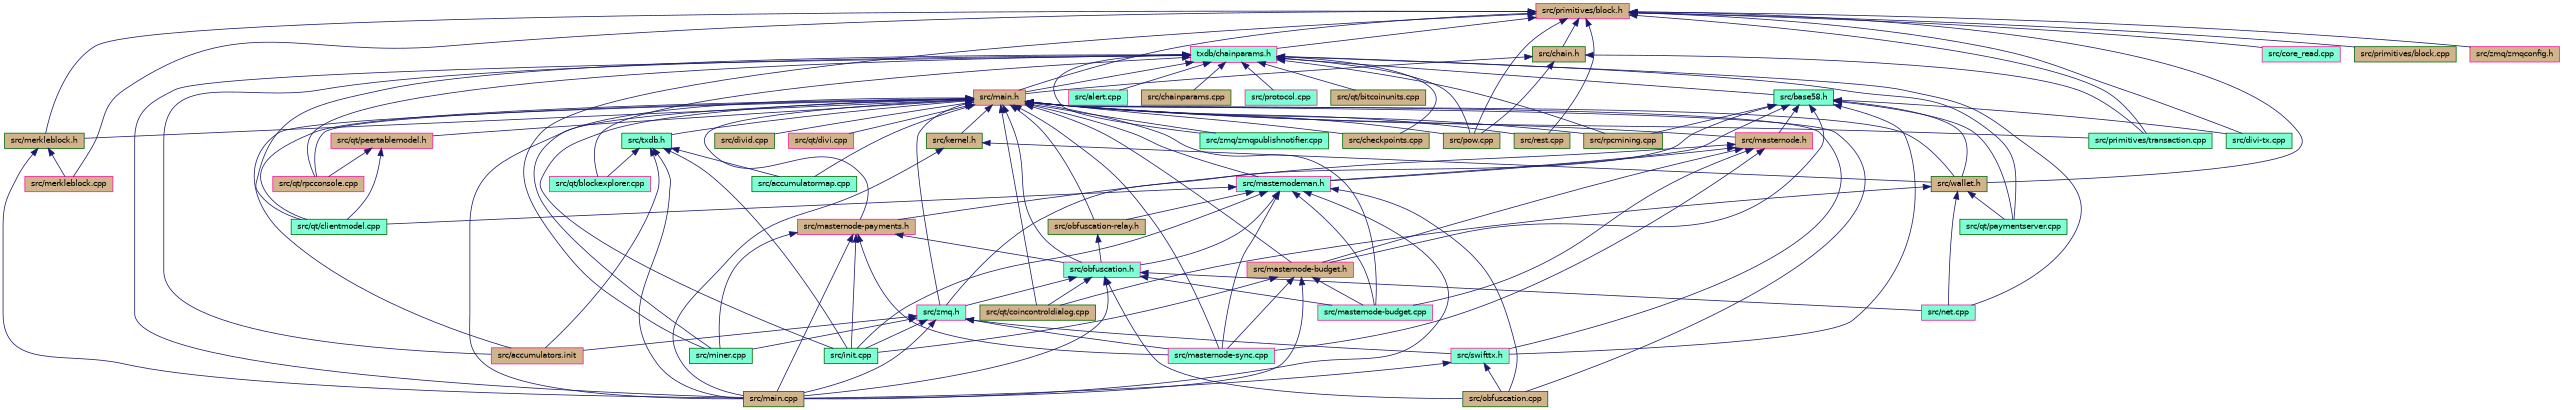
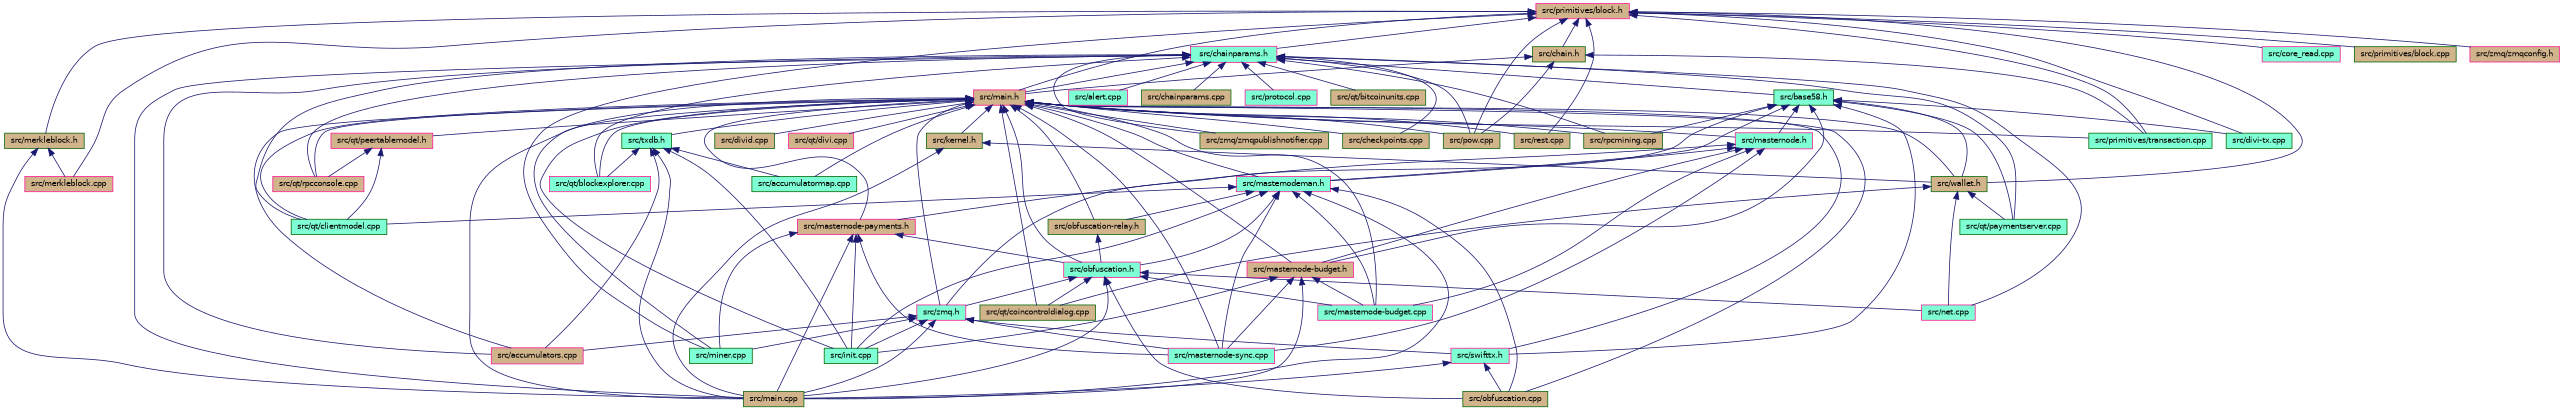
  digraph {
    node [color=darkgreen fillcolor=tan fontname=Helvetica fontsize=10 shape=record style=filled]
    edge [color=midnightblue dir=back fontname=Helvetica fontsize=10 labelfontname=Helvetica labelfontsize=10 style=solid]
    n1 [color=deeppink fontcolor=black height=0.2 label="src/primitives/block.h" width=0.4]
    n2 [height=0.2 label="src/chain.h" width=0.4]
    n3 [color=deeppink height=0.2 label="src/main.h" width=0.4]
    n4 [fillcolor=aquamarine height=0.2 label="src/miner.cpp" width=0.4]
    n5 [height=0.2 label="src/wallet.h" width=0.4]
    n6 [height=0.2 label="src/pow.cpp" width=0.4]
    n7 [fillcolor=aquamarine height=0.2 label="src/primitives/transaction.cpp" width=0.4]
    n8 [height=0.2 label="src/rest.cpp" width=0.4]
-   n9 [color=deeppink fillcolor=aquamarine height=0.2 label="txdb/chainparams.h" width=0.4]
+   n9 [color=deeppink fillcolor=aquamarine height=0.2 label="src/chainparams.h" width=0.4]
    n10 [fillcolor=aquamarine height=0.2 label="src/divi-tx.cpp" width=0.4]
    n11 [color=deeppink fillcolor=aquamarine height=0.2 label="src/core_read.cpp" width=0.4]
    n12 [height=0.2 label="src/merkleblock.h" width=0.4]
    n13 [color=deeppink height=0.2 label="src/merkleblock.cpp" width=0.4]
    n14 [height=0.2 label="src/primitives/block.cpp" width=0.4]
    n15 [color=deeppink height=0.2 label="src/zmq/zmqconfig.h" width=0.4]
    n16 [fillcolor=aquamarine height=0.2 label="src/accumulatormap.cpp" width=0.4]
    n17 [fillcolor=aquamarine height=0.2 label="src/txdb.h" width=0.4]
-   n18 [color=deeppink height=0.2 label="src/accumulators.init" width=0.4]
+   n18 [color=deeppink height=0.2 label="src/accumulators.cpp" width=0.4]
    n19 [fillcolor=aquamarine height=0.2 label="src/init.cpp" width=0.4]
    n20 [height=0.2 label="src/main.cpp" width=0.4]
    n21 [color=deeppink fillcolor=aquamarine height=0.2 label="src/qt/blockexplorer.cpp" width=0.4]
    n22 [color=deeppink fillcolor=aquamarine height=0.2 label="src/zmq.h" width=0.4]
    n23 [color=deeppink fillcolor=aquamarine height=0.2 label="src/swifttx.h" width=0.4]
    n24 [height=0.2 label="src/obfuscation.cpp" width=0.4]
    n25 [color=deeppink fillcolor=aquamarine height=0.2 label="src/masternode-sync.cpp" width=0.4]
    n26 [color=deeppink fillcolor=aquamarine height=0.2 label="src/obfuscation.h" width=0.4]
    n27 [color=deeppink fillcolor=aquamarine height=0.2 label="src/masternode-budget.cpp" width=0.4]
    n28 [height=0.2 label="src/qt/coincontroldialog.cpp" width=0.4]
    n29 [color=deeppink height=0.2 label="src/masternode-payments.h" width=0.4]
-   n30 [color=deeppink height=0.2 label="src/masternode.h" width=0.4]
+   n30 [color=deeppink fillcolor=aquamarine height=0.2 label="src/masternode.h" width=0.4]
    n31 [color=deeppink fillcolor=aquamarine height=0.2 label="src/masternodeman.h" width=0.4]
    n32 [height=0.2 label="src/obfuscation-relay.h" width=0.4]
    n33 [fillcolor=aquamarine height=0.2 label="src/qt/clientmodel.cpp" width=0.4]
    n34 [color=deeppink height=0.2 label="src/masternode-budget.h" width=0.4]
    n35 [height=0.2 label="src/kernel.h" width=0.4]
    n36 [height=0.2 label="src/checkpoints.cpp" width=0.4]
    n37 [height=0.2 label="src/divid.cpp" width=0.4]
    n38 [color=deeppink height=0.2 label="src/qt/peertablemodel.h" width=0.4]
    n39 [color=deeppink height=0.2 label="src/qt/rpcconsole.cpp" width=0.4]
    n40 [color=deeppink height=0.2 label="src/qt/divi.cpp" width=0.4]
    n41 [height=0.2 label="src/rpcmining.cpp" width=0.4]
-   n42 [fillcolor=aquamarine height=0.2 label="src/zmq/zmqpublishnotifier.cpp" width=0.4]
+   n42 [height=0.2 label="src/zmq/zmqpublishnotifier.cpp" width=0.4]
    n43 [color=deeppink fillcolor=aquamarine height=0.2 label="src/net.cpp" width=0.4]
    n44 [fillcolor=aquamarine height=0.2 label="src/qt/paymentserver.cpp" width=0.4]
    n45 [fillcolor=aquamarine height=0.2 label="src/base58.h" width=0.4]
    n46 [color=deeppink fillcolor=aquamarine height=0.2 label="src/alert.cpp" width=0.4]
    n47 [height=0.2 label="src/chainparams.cpp" width=0.4]
    n48 [color=deeppink fillcolor=aquamarine height=0.2 label="src/protocol.cpp" width=0.4]
    n49 [height=0.2 label="src/qt/bitcoinunits.cpp" width=0.4]
    n1 -> n2
    n1 -> n3
    n1 -> n4
    n1 -> n5
    n1 -> n6
    n1 -> n7
    n1 -> n8
    n1 -> n9
    n1 -> n10
    n1 -> n11
    n1 -> n12
    n1 -> n13
    n1 -> n14
    n1 -> n15
    n2 -> n3
    n2 -> n6
    n2 -> n7
    n3 -> n4
    n3 -> n5
    n3 -> n6
    n3 -> n7
    n3 -> n8
    n3 -> n16
    n3 -> n17
    n3 -> n18
    n3 -> n19
    n3 -> n20
-   n3 -> n12
+   n3 -> n21
    n3 -> n22
    n3 -> n23
    n3 -> n24
    n3 -> n25
    n3 -> n26
    n3 -> n27
    n3 -> n28
    n3 -> n29
    n3 -> n30
    n3 -> n31
    n3 -> n32
    n3 -> n33
    n3 -> n34
    n3 -> n35
    n3 -> n36
    n3 -> n37
    n3 -> n38
    n3 -> n39
    n3 -> n40
    n3 -> n41
    n3 -> n42
    n5 -> n28
    n5 -> n43
    n5 -> n44
    n9 -> n3
    n9 -> n6
    n9 -> n18
    n9 -> n20
    n9 -> n21
    n9 -> n33
    n9 -> n36
    n9 -> n39
    n9 -> n41
    n9 -> n42
    n9 -> n43
    n9 -> n44
    n9 -> n45
    n9 -> n46
    n9 -> n47
    n9 -> n48
    n9 -> n49
    n12 -> n13
    n12 -> n20
    n17 -> n16
    n17 -> n18
    n17 -> n19
    n17 -> n20
    n17 -> n21
    n22 -> n4
    n22 -> n18
    n22 -> n19
    n22 -> n20
    n22 -> n23
    n22 -> n25
    n23 -> n20
    n23 -> n24
    n26 -> n20
    n26 -> n22
    n26 -> n24
    n26 -> n27
    n26 -> n28
    n26 -> n43
    n29 -> n4
    n29 -> n19
    n29 -> n20
    n29 -> n25
    n29 -> n26
    n30 -> n25
    n30 -> n27
    n30 -> n29
    n30 -> n31
    n30 -> n34
    n31 -> n19
    n31 -> n20
    n31 -> n24
    n31 -> n25
    n31 -> n26
    n31 -> n27
    n31 -> n32
    n31 -> n33
    n32 -> n26
    n34 -> n19
    n34 -> n20
    n34 -> n25
    n34 -> n27
    n35 -> n5
    n35 -> n20
    n38 -> n33
    n38 -> n39
    n45 -> n5
    n45 -> n10
    n45 -> n22
    n45 -> n23
    n45 -> n30
    n45 -> n31
    n45 -> n34
    n45 -> n41
    n45 -> n44
  }
